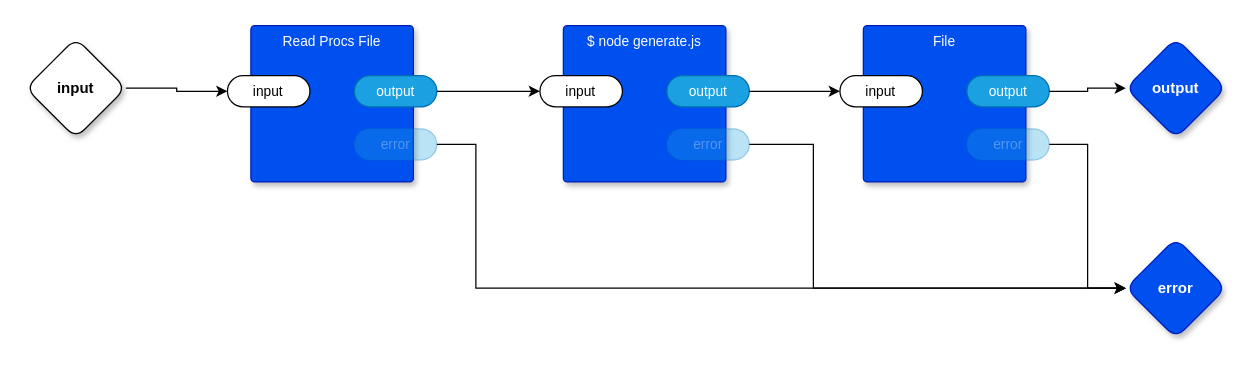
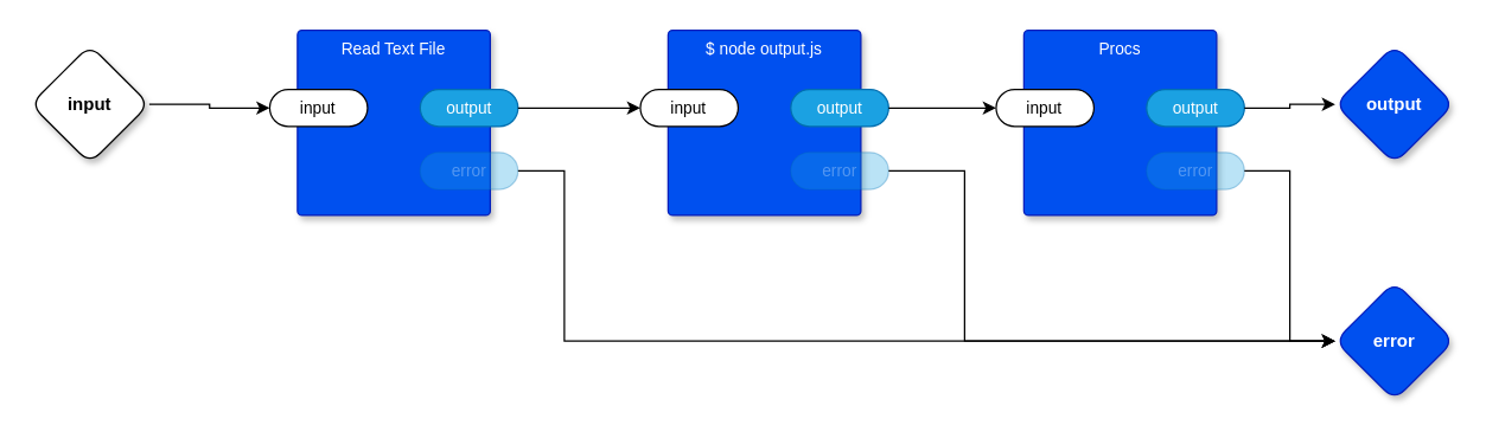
  <mxCell id="0" />
  <mxCell id="1" parent="0" />
  <mxCell id="2" value="input" style="rhombus;whiteSpace=wrap;html=1;rounded=1;fontStyle=1;glass=0;sketch=0;fontSize=12;points=[[0,0.5,0,0,0],[0.5,0,0,0,0],[0.5,1,0,0,0],[1,0.5,0,0,0]];shadow=1;fontFamily=Helvetica;fontColor=default;" vertex="1" parent="1"><mxGeometry x="20" y="30" width="80" height="80" as="geometry" /></mxCell>
  <mxCell id="3" value="output" style="rhombus;whiteSpace=wrap;html=1;rounded=1;fillColor=#0050ef;fontColor=#ffffff;strokeColor=#001DBC;fontStyle=1;glass=0;sketch=0;fontSize=12;points=[[0,0.5,0,0,0],[0.5,0,0,0,0],[0.5,1,0,0,0],[1,0.5,0,0,0]];shadow=1;fontFamily=Helvetica;" vertex="1" parent="1"><mxGeometry x="900" y="30" width="80" height="80" as="geometry" /></mxCell>
  <mxCell id="4" value="error" style="rhombus;whiteSpace=wrap;html=1;rounded=1;fillColor=#0050ef;fontColor=#ffffff;strokeColor=#001DBC;fontStyle=1;glass=0;sketch=0;fontSize=12;points=[[0,0.5,0,0,0],[0.5,0,0,0,0],[0.5,1,0,0,0],[1,0.5,0,0,0]];shadow=1;fontFamily=Helvetica;" vertex="1" parent="1"><mxGeometry x="900" y="190" width="80" height="80" as="geometry" /></mxCell>
- <mxCell id="5" value="Read Procs File" style="rounded=1;whiteSpace=wrap;html=1;sketch=0;container=1;recursiveResize=0;verticalAlign=top;arcSize=6;fontStyle=0;autosize=0;points=[];absoluteArcSize=1;shadow=1;strokeColor=#001DBC;fillColor=#0050ef;fontColor=#ffffff;fontFamily=Helvetica;fontSize=11;" vertex="1" parent="1"><mxGeometry x="200" y="20" width="130" height="125" as="geometry"><mxRectangle x="-98" y="-1230" width="99" height="26" as="alternateBounds" /></mxGeometry></mxCell>
+ <mxCell id="5" value="Read Text File" style="rounded=1;whiteSpace=wrap;html=1;sketch=0;container=1;recursiveResize=0;verticalAlign=top;arcSize=6;fontStyle=0;autosize=0;points=[];absoluteArcSize=1;shadow=1;strokeColor=#001DBC;fillColor=#0050ef;fontColor=#ffffff;fontFamily=Helvetica;fontSize=11;" vertex="1" parent="1"><mxGeometry x="200" y="20" width="130" height="125" as="geometry"><mxRectangle x="-98" y="-1230" width="99" height="26" as="alternateBounds" /></mxGeometry></mxCell>
  <mxCell id="6" value="input" style="rounded=1;whiteSpace=wrap;html=1;sketch=0;points=[[0,0.5,0,0,0],[1,0.5,0,0,0]];arcSize=50;fontFamily=Helvetica;fontSize=11;fontColor=default;" vertex="1" parent="5"><mxGeometry x="-18.75" y="40" width="66" height="25" as="geometry" /></mxCell>
  <mxCell id="7" value="output" style="rounded=1;whiteSpace=wrap;html=1;sketch=0;points=[[0,0.5,0,0,0],[1,0.5,0,0,0]];fillColor=#1ba1e2;fontColor=#ffffff;strokeColor=#006EAF;arcSize=50;fontFamily=Helvetica;fontSize=11;" vertex="1" parent="5"><mxGeometry x="82.75" y="40" width="66" height="25" as="geometry" /></mxCell>
  <mxCell id="8" value="error" style="rounded=1;whiteSpace=wrap;sketch=0;points=[[0,0.5,0,0,0],[1,0.5,0,0,0]];fillColor=#1ba1e2;fontColor=#ffffff;strokeColor=#006EAF;arcSize=50;fontFamily=Helvetica;fontSize=11;opacity=30;textOpacity=30;" vertex="1" parent="5"><mxGeometry x="82.75" y="82.5" width="66" height="25" as="geometry" /></mxCell>
  <mxCell id="9" style="edgeStyle=orthogonalEdgeStyle;rounded=0;orthogonalLoop=1;jettySize=auto;html=1;exitX=1;exitY=0.5;exitDx=0;exitDy=0;exitPerimeter=0;entryX=0;entryY=0.5;entryDx=0;entryDy=0;entryPerimeter=0;" edge="1" parent="1" source="2" target="6"><mxGeometry relative="1" as="geometry" /></mxCell>
  <mxCell id="10" style="edgeStyle=orthogonalEdgeStyle;rounded=0;orthogonalLoop=1;jettySize=auto;html=1;exitX=1;exitY=0.5;exitDx=0;exitDy=0;exitPerimeter=0;entryX=0;entryY=0.5;entryDx=0;entryDy=0;entryPerimeter=0;" edge="1" parent="1" source="8" target="4"><mxGeometry relative="1" as="geometry"><Array as="points"><mxPoint x="380" y="115" /><mxPoint x="380" y="230" /></Array></mxGeometry></mxCell>
- <mxCell id="11" value="$ node generate.js" style="rounded=1;whiteSpace=wrap;html=1;sketch=0;container=1;recursiveResize=0;verticalAlign=top;arcSize=6;fontStyle=0;autosize=0;points=[];absoluteArcSize=1;shadow=1;strokeColor=#001DBC;fillColor=#0050ef;fontColor=#ffffff;fontFamily=Helvetica;fontSize=11;" vertex="1" parent="1"><mxGeometry x="450" y="20" width="130" height="125" as="geometry"><mxRectangle x="-98" y="-1230" width="99" height="26" as="alternateBounds" /></mxGeometry></mxCell>
+ <mxCell id="11" value="$ node output.js" style="rounded=1;whiteSpace=wrap;html=1;sketch=0;container=1;recursiveResize=0;verticalAlign=top;arcSize=6;fontStyle=0;autosize=0;points=[];absoluteArcSize=1;shadow=1;strokeColor=#001DBC;fillColor=#0050ef;fontColor=#ffffff;fontFamily=Helvetica;fontSize=11;" vertex="1" parent="1"><mxGeometry x="450" y="20" width="130" height="125" as="geometry"><mxRectangle x="-98" y="-1230" width="99" height="26" as="alternateBounds" /></mxGeometry></mxCell>
  <mxCell id="12" value="input" style="rounded=1;whiteSpace=wrap;html=1;sketch=0;points=[[0,0.5,0,0,0],[1,0.5,0,0,0]];arcSize=50;fontFamily=Helvetica;fontSize=11;fontColor=default;" vertex="1" parent="11"><mxGeometry x="-18.75" y="40" width="66" height="25" as="geometry" /></mxCell>
  <mxCell id="13" value="output" style="rounded=1;whiteSpace=wrap;html=1;sketch=0;points=[[0,0.5,0,0,0],[1,0.5,0,0,0]];fillColor=#1ba1e2;fontColor=#ffffff;strokeColor=#006EAF;arcSize=50;fontFamily=Helvetica;fontSize=11;" vertex="1" parent="11"><mxGeometry x="82.75" y="40" width="66" height="25" as="geometry" /></mxCell>
  <mxCell id="14" value="error" style="rounded=1;whiteSpace=wrap;sketch=0;points=[[0,0.5,0,0,0],[1,0.5,0,0,0]];fillColor=#1ba1e2;fontColor=#ffffff;strokeColor=#006EAF;arcSize=50;fontFamily=Helvetica;fontSize=11;opacity=30;textOpacity=30;" vertex="1" parent="11"><mxGeometry x="82.75" y="82.5" width="66" height="25" as="geometry" /></mxCell>
  <mxCell id="15" style="edgeStyle=orthogonalEdgeStyle;rounded=0;orthogonalLoop=1;jettySize=auto;html=1;exitX=1;exitY=0.5;exitDx=0;exitDy=0;exitPerimeter=0;entryX=0;entryY=0.5;entryDx=0;entryDy=0;entryPerimeter=0;" edge="1" parent="1" source="7" target="12"><mxGeometry relative="1" as="geometry" /></mxCell>
  <mxCell id="16" style="edgeStyle=orthogonalEdgeStyle;rounded=0;orthogonalLoop=1;jettySize=auto;html=1;exitX=1;exitY=0.5;exitDx=0;exitDy=0;exitPerimeter=0;entryX=0;entryY=0.5;entryDx=0;entryDy=0;entryPerimeter=0;" edge="1" parent="1" source="14" target="4"><mxGeometry relative="1" as="geometry"><Array as="points"><mxPoint x="650" y="115" /><mxPoint x="650" y="230" /></Array></mxGeometry></mxCell>
- <mxCell id="17" value="File" style="rounded=1;whiteSpace=wrap;html=1;sketch=0;container=1;recursiveResize=0;verticalAlign=top;arcSize=6;fontStyle=0;autosize=0;points=[];absoluteArcSize=1;shadow=1;strokeColor=#001DBC;fillColor=#0050ef;fontColor=#ffffff;fontFamily=Helvetica;fontSize=11;" vertex="1" parent="1"><mxGeometry x="690" y="20" width="130" height="125" as="geometry"><mxRectangle x="-98" y="-1230" width="99" height="26" as="alternateBounds" /></mxGeometry></mxCell>
+ <mxCell id="17" value="Procs" style="rounded=1;whiteSpace=wrap;html=1;sketch=0;container=1;recursiveResize=0;verticalAlign=top;arcSize=6;fontStyle=0;autosize=0;points=[];absoluteArcSize=1;shadow=1;strokeColor=#001DBC;fillColor=#0050ef;fontColor=#ffffff;fontFamily=Helvetica;fontSize=11;" vertex="1" parent="1"><mxGeometry x="690" y="20" width="130" height="125" as="geometry"><mxRectangle x="-98" y="-1230" width="99" height="26" as="alternateBounds" /></mxGeometry></mxCell>
  <mxCell id="18" value="input" style="rounded=1;whiteSpace=wrap;html=1;sketch=0;points=[[0,0.5,0,0,0],[1,0.5,0,0,0]];arcSize=50;fontFamily=Helvetica;fontSize=11;fontColor=default;" vertex="1" parent="17"><mxGeometry x="-18.75" y="40" width="66" height="25" as="geometry" /></mxCell>
  <mxCell id="19" value="output" style="rounded=1;whiteSpace=wrap;html=1;sketch=0;points=[[0,0.5,0,0,0],[1,0.5,0,0,0]];fillColor=#1ba1e2;fontColor=#ffffff;strokeColor=#006EAF;arcSize=50;fontFamily=Helvetica;fontSize=11;" vertex="1" parent="17"><mxGeometry x="82.75" y="40" width="66" height="25" as="geometry" /></mxCell>
  <mxCell id="20" value="error" style="rounded=1;whiteSpace=wrap;sketch=0;points=[[0,0.5,0,0,0],[1,0.5,0,0,0]];fillColor=#1ba1e2;fontColor=#ffffff;strokeColor=#006EAF;arcSize=50;fontFamily=Helvetica;fontSize=11;opacity=30;textOpacity=30;" vertex="1" parent="17"><mxGeometry x="82.75" y="82.5" width="66" height="25" as="geometry" /></mxCell>
  <mxCell id="21" style="edgeStyle=orthogonalEdgeStyle;rounded=0;orthogonalLoop=1;jettySize=auto;html=1;exitX=1;exitY=0.5;exitDx=0;exitDy=0;exitPerimeter=0;entryX=0;entryY=0.5;entryDx=0;entryDy=0;entryPerimeter=0;" edge="1" parent="1" source="13" target="18"><mxGeometry relative="1" as="geometry" /></mxCell>
  <mxCell id="22" style="edgeStyle=orthogonalEdgeStyle;rounded=0;orthogonalLoop=1;jettySize=auto;html=1;exitX=1;exitY=0.5;exitDx=0;exitDy=0;exitPerimeter=0;entryX=0;entryY=0.5;entryDx=0;entryDy=0;entryPerimeter=0;" edge="1" parent="1" source="20" target="4"><mxGeometry relative="1" as="geometry" /></mxCell>
  <mxCell id="23" style="edgeStyle=orthogonalEdgeStyle;rounded=0;orthogonalLoop=1;jettySize=auto;html=1;exitX=1;exitY=0.5;exitDx=0;exitDy=0;exitPerimeter=0;" edge="1" parent="1" source="19" target="3"><mxGeometry relative="1" as="geometry" /></mxCell>
